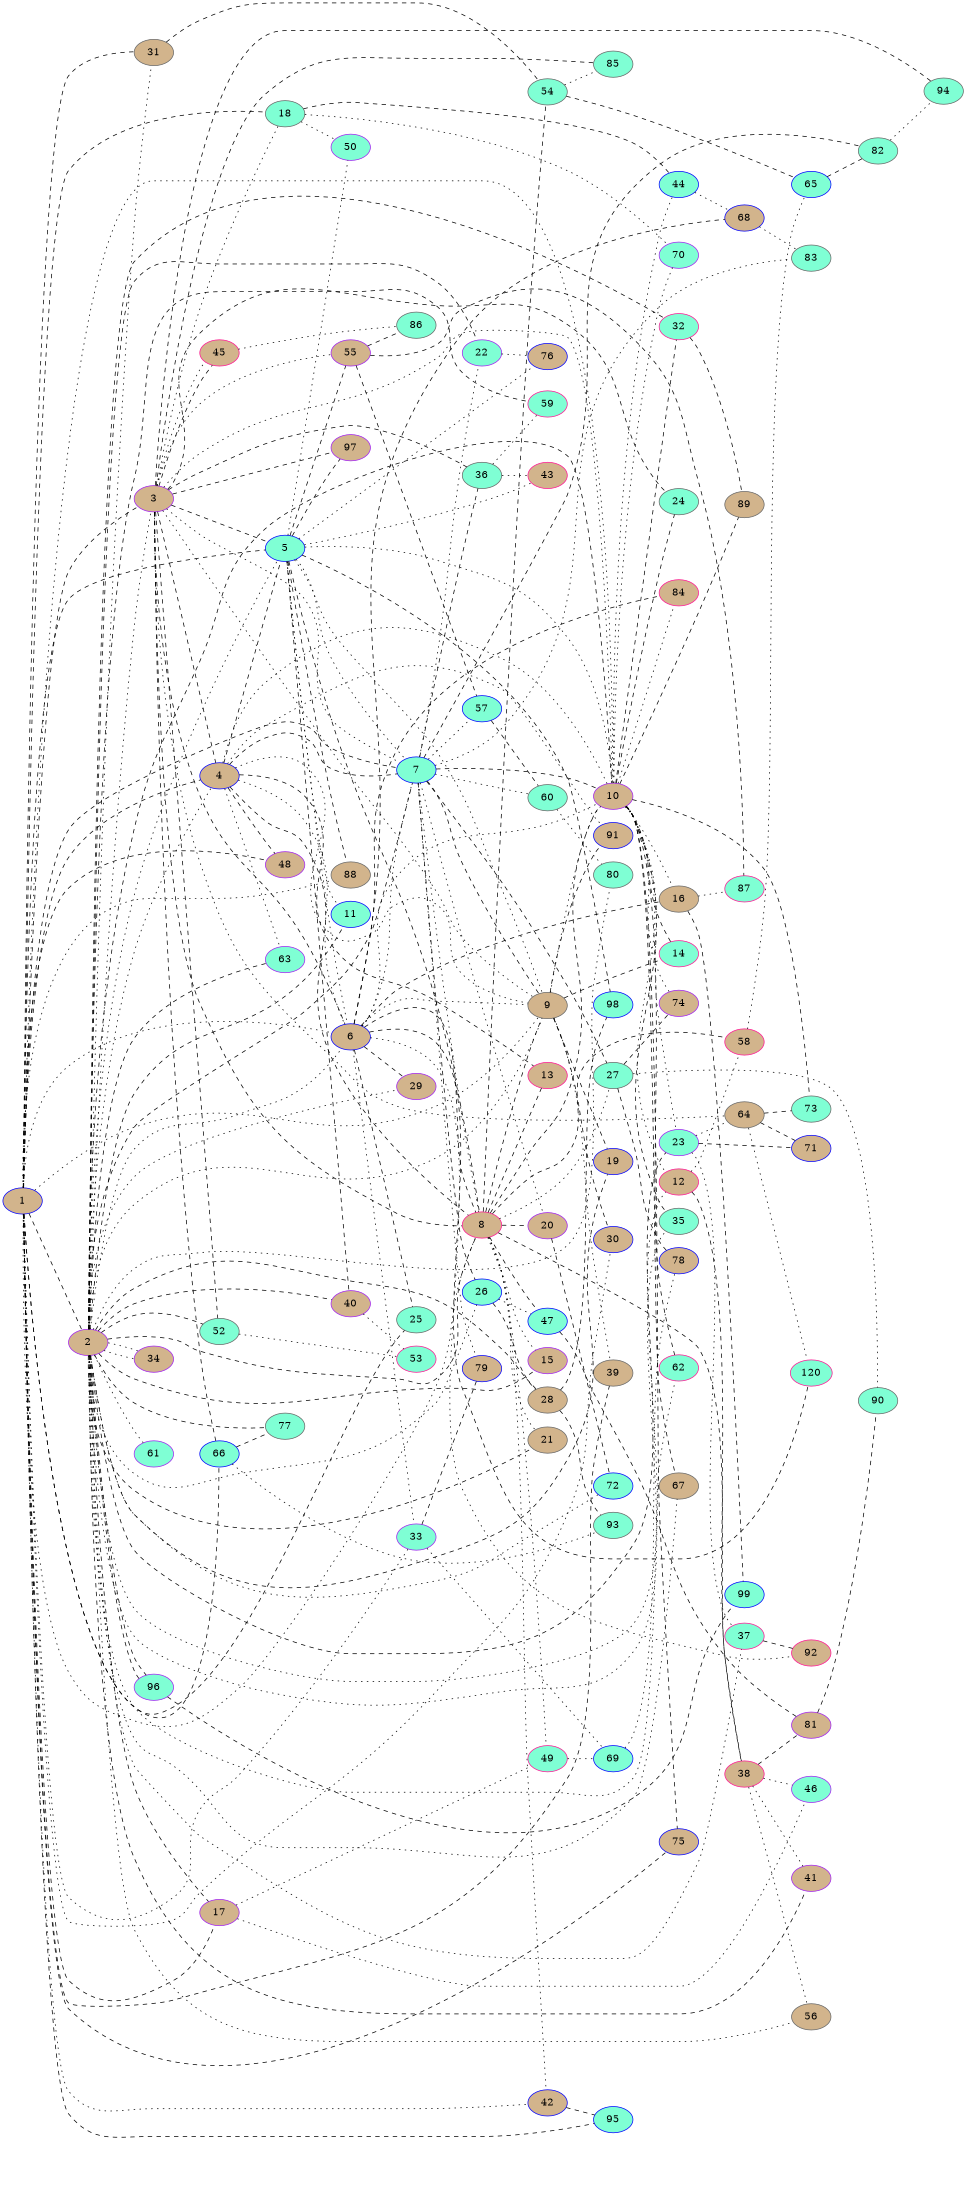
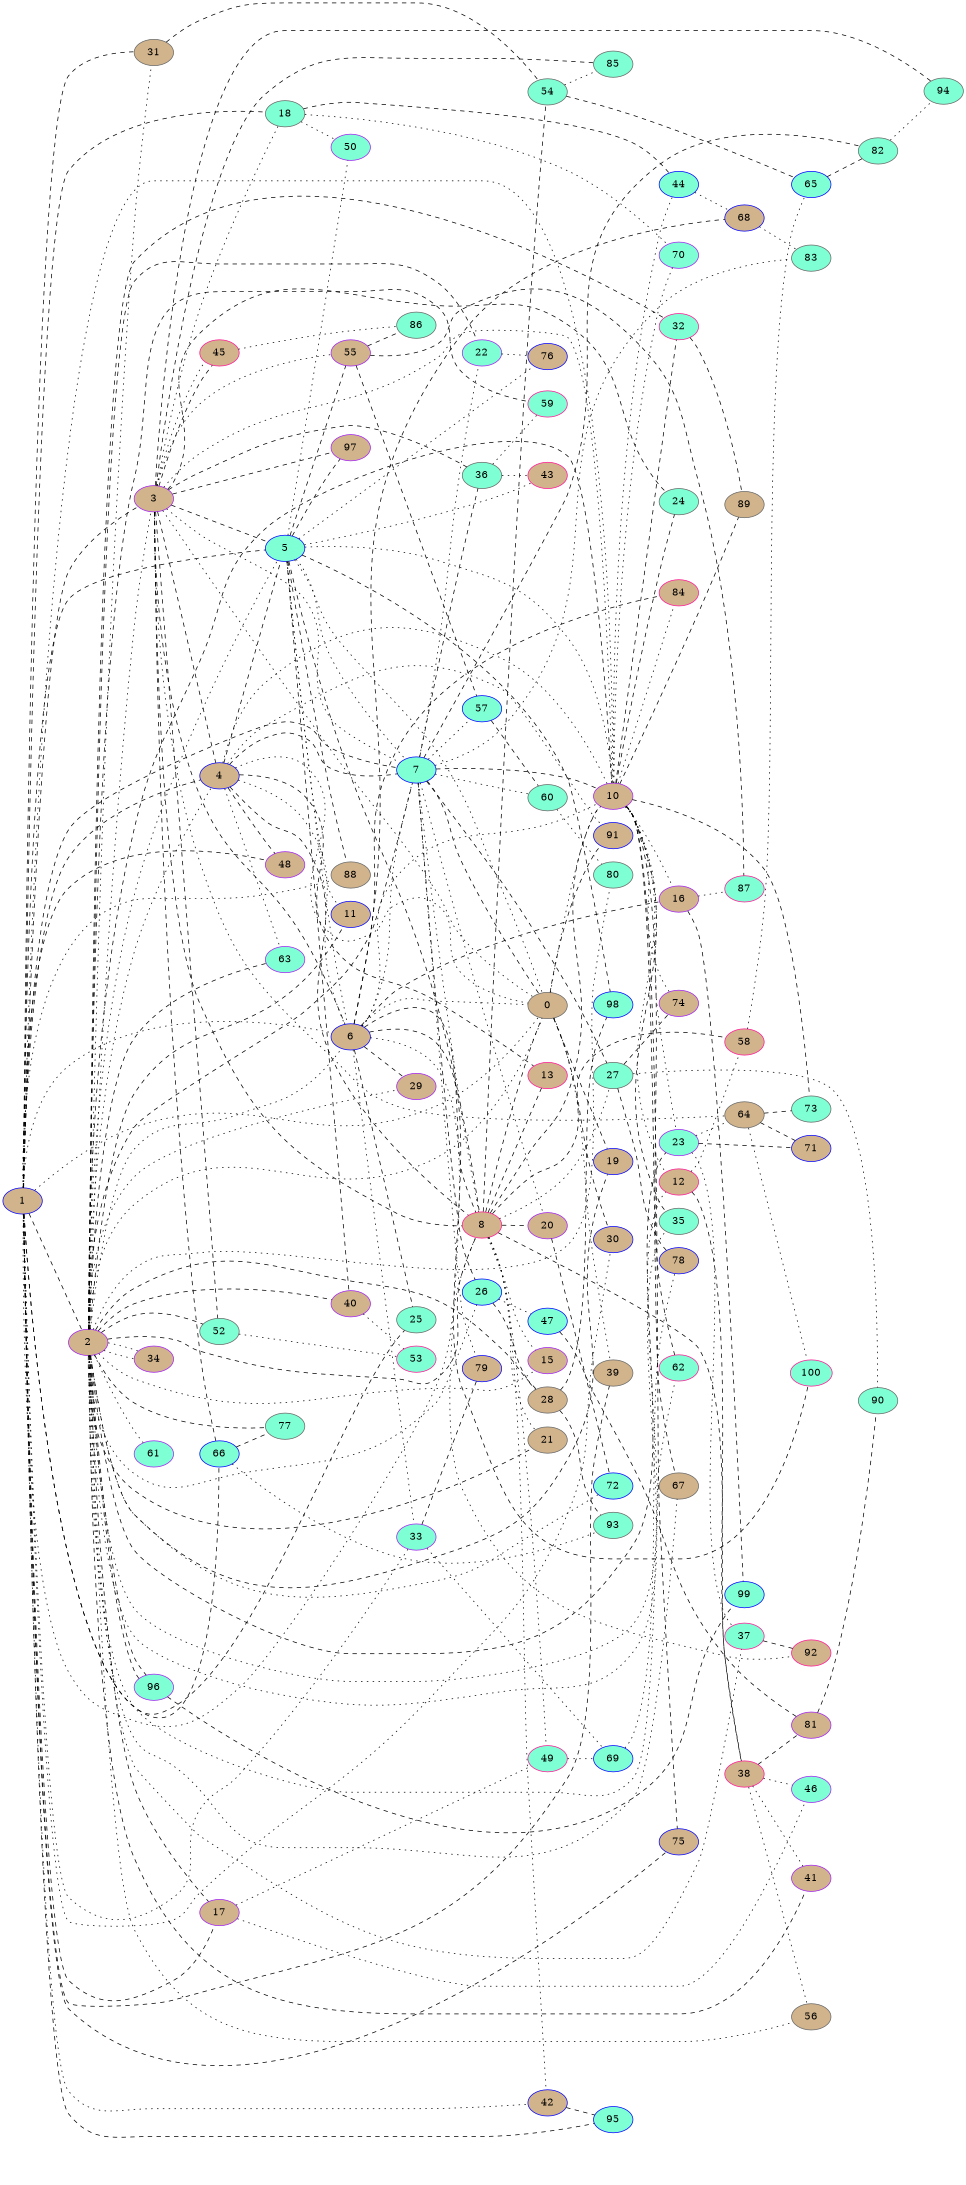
  graph {
    rankdir=LR
    node [color=gray40 fillcolor=aquamarine style=filled]
    edge [style=dashed]
    1 [color=blue fillcolor=tan]
    2 [color=purple fillcolor=tan]
    3 [color=purple fillcolor=tan]
    4 [color=blue fillcolor=tan]
    5 [color=blue]
    6 [color=blue fillcolor=tan]
    7 [color=blue]
    8 [color=deeppink fillcolor=tan]
-   9 [fillcolor=tan]
+   9 [fillcolor=tan label=0]
    10 [color=purple fillcolor=tan]
    17 [color=purple fillcolor=tan]
    18
    25
    30 [color=blue fillcolor=tan]
    31 [fillcolor=tan]
    33 [color=purple]
    39 [fillcolor=tan]
    42 [color=blue fillcolor=tan]
    48 [color=purple fillcolor=tan]
    66 [color=blue]
    75 [color=blue fillcolor=tan]
    88 [fillcolor=tan]
    95 [color=blue]
-   11 [color=blue]
+   11 [color=blue fillcolor=tan]
    12 [color=deeppink fillcolor=tan]
    15 [color=purple fillcolor=tan]
    19 [color=blue fillcolor=tan]
    21 [fillcolor=tan]
    22 [color=purple]
    23 [color=purple]
    26 [color=blue]
    28 [fillcolor=tan]
    29 [color=purple fillcolor=tan]
    32 [color=deeppink]
    34 [color=purple fillcolor=tan]
    35
    37 [color=deeppink]
    40 [color=purple fillcolor=tan]
    41 [color=purple fillcolor=tan]
    52
    56 [fillcolor=tan]
    59 [color=deeppink]
    61 [color=purple]
    62 [color=deeppink]
    63 [color=purple]
    67 [fillcolor=tan]
    72 [color=blue]
    77
    80
    96 [color=purple]
    24
    36
    45 [color=deeppink fillcolor=tan]
    55 [color=purple fillcolor=tan]
    64 [fillcolor=tan]
    85
    94
    97 [color=purple fillcolor=tan]
    13 [color=deeppink fillcolor=tan]
    91 [color=blue fillcolor=tan]
    43 [color=deeppink fillcolor=tan]
    50 [color=purple]
    76 [color=blue fillcolor=tan]
    98 [color=blue]
-   16 [fillcolor=tan]
+   16 [color=purple fillcolor=tan]
    68 [color=blue fillcolor=tan]
    84 [color=deeppink fillcolor=tan]
    92 [color=deeppink fillcolor=tan]
-   100 [color=deeppink label=120]
+   100 [color=deeppink]
    20 [color=purple fillcolor=tan]
    27
    57 [color=blue]
    60
    79 [color=blue fillcolor=tan]
    82
    83
    38 [color=deeppink fillcolor=tan]
    47 [color=blue]
    49 [color=deeppink]
    54
    58 [color=deeppink fillcolor=tan]
-   14 [color=deeppink]
    44 [color=blue]
    70 [color=purple]
    73
    74 [color=purple fillcolor=tan]
    89 [fillcolor=tan]
    46 [color=purple]
    69 [color=blue]
    93
    71 [color=blue fillcolor=tan]
    53 [color=deeppink]
    99 [color=blue]
    86
    87 [color=deeppink]
    78 [color=blue fillcolor=tan]
    90
    81 [color=purple fillcolor=tan]
    65 [color=blue]
    1 -- 2
    1 -- 3
    1 -- 4
    1 -- 5
    1 -- 6 [style=dotted]
    1 -- 7
    1 -- 8 [style=dotted]
    1 -- 9 [style=dotted]
    1 -- 10 [style=dotted]
    1 -- 17
    1 -- 18
    1 -- 25
    1 -- 30 [style=dotted]
    1 -- 31
    1 -- 33 [style=dotted]
    1 -- 39
    1 -- 42 [style=dotted]
    1 -- 48
    1 -- 66
    1 -- 75
    1 -- 88 [style=dotted]
    1 -- 95
    2 -- 3 [style=dotted]
    2 -- 4 [style=dotted]
    2 -- 5 [style=dotted]
    2 -- 6 [style=dotted]
    2 -- 7
    2 -- 8
    2 -- 9 [style=dotted]
    2 -- 10
    2 -- 17
    2 -- 31 [style=dotted]
    2 -- 11
    2 -- 12 [style=dotted]
-   2 -- 15
+   2 -- 15 [style=dotted]
    2 -- 19
    2 -- 21
    2 -- 22
    2 -- 23
    2 -- 26 [style=dotted]
    2 -- 28
    2 -- 29 [style=dotted]
    2 -- 32
    2 -- 34 [style=dotted]
    2 -- 34 [style=dotted]
    2 -- 35 [style=dotted]
    2 -- 37 [style=dotted]
    2 -- 40
    2 -- 41
    2 -- 52
    2 -- 56 [style=dotted]
    2 -- 59
    2 -- 61 [style=dotted]
    2 -- 62 [style=dotted]
    2 -- 63
    2 -- 67 [style=dotted]
    2 -- 72 [style=dotted]
    2 -- 77
    2 -- 80 [style=dotted]
    2 -- 96
    2 -- 96
    3 -- 4
    3 -- 5
    3 -- 6
    3 -- 7 [style=dotted]
    3 -- 8
    3 -- 9 [style=dotted]
    3 -- 10 [style=dotted]
    3 -- 18 [style=dotted]
    3 -- 66
    3 -- 52
    3 -- 24
    3 -- 36
    3 -- 45
    3 -- 45 [style=dotted]
    3 -- 55 [style=dotted]
    3 -- 64 [style=dotted]
    3 -- 85
    3 -- 94
    3 -- 97
    4 -- 5
    4 -- 6 [style=dotted]
    4 -- 7
    4 -- 8
    4 -- 9 [style=dotted]
    4 -- 10 [style=dotted]
    4 -- 48
    4 -- 63 [style=dotted]
    4 -- 13
    4 -- 91 [style=dotted]
    5 -- 6 [style=dotted]
    5 -- 7 [style=dotted]
    5 -- 8
    5 -- 9 [style=dotted]
    5 -- 10 [style=dotted]
    5 -- 88
    5 -- 11 [style=dotted]
    5 -- 40
    5 -- 55
    5 -- 97
    5 -- 43 [style=dotted]
    5 -- 50 [style=dotted]
    5 -- 76 [style=dotted]
    5 -- 98
    6 -- 7 [style=dotted]
    6 -- 8
    6 -- 9 [style=dotted]
    6 -- 10 [style=dotted]
    6 -- 25
    6 -- 33 [style=dotted]
    6 -- 29
    6 -- 16
    6 -- 68
    6 -- 84
    6 -- 92 [style=dotted]
    6 -- 100
    7 -- 8 [style=dotted]
    7 -- 9
    7 -- 10
    7 -- 22 [style=dotted]
    7 -- 26
    7 -- 36
    7 -- 20 [style=dotted]
    7 -- 27
    7 -- 57 [style=dotted]
    7 -- 60 [style=dotted]
    7 -- 79 [style=dotted]
    7 -- 82
    7 -- 83 [style=dotted]
    8 -- 9
    8 -- 10
    8 -- 42 [style=dotted]
    8 -- 15 [style=dotted]
    8 -- 21 [style=dotted]
    8 -- 13
    8 -- 20
    8 -- 27 [style=dotted]
    8 -- 38
-   8 -- 47
    8 -- 49 [style=dotted]
    8 -- 54
    8 -- 58
    9 -- 10 [style=dotted]
    9 -- 30
    9 -- 39 [style=dotted]
    9 -- 19
    9 -- 91
-   9 -- 14
    10 -- 75
    10 -- 12 [style=dotted]
    10 -- 23 [style=dotted]
    10 -- 32
    10 -- 35
    10 -- 62
    10 -- 67
    10 -- 24
    10 -- 16 [style=dotted]
    10 -- 84 [style=dotted]
-   10 -- 14
    10 -- 44 [style=dotted]
    10 -- 70 [style=dotted]
    10 -- 73
    10 -- 74 [style=dotted]
    10 -- 89
    17 -- 49 [style=dotted]
    17 -- 46 [style=dotted]
    18 -- 50 [style=dotted]
    18 -- 44
    18 -- 70 [style=dotted]
    31 -- 54
    33 -- 79
    33 -- 69 [style=dotted]
    42 -- 95
    66 -- 77
    66 -- 93 [style=dotted]
    12 -- 38
    12 -- 58 [style=dotted]
    22 -- 76 [style=dotted]
    23 -- 37 [style=dotted]
    23 -- 64 [style=dotted]
    23 -- 71
    26 -- 28
    26 -- 47 [style=dotted]
    28 -- 98
    28 -- 93
    32 -- 89
    37 -- 92
    40 -- 53 [style=dotted]
    52 -- 53 [style=dotted]
    96 -- 99
    36 -- 59 [style=dotted]
    36 -- 43 [style=dotted]
    45 -- 86 [style=dotted]
    55 -- 57
    55 -- 86
    55 -- 87
    64 -- 100 [style=dotted]
    64 -- 73
    64 -- 71
    16 -- 99
    16 -- 87 [style=dotted]
    68 -- 83 [style=dotted]
    20 -- 72
    27 -- 74
    27 -- 78
    27 -- 90 [style=dotted]
    57 -- 60
    60 -- 80 [style=dotted]
    82 -- 94 [style=dotted]
    38 -- 41 [style=dotted]
    38 -- 56 [style=dotted]
    38 -- 46 [style=dotted]
    38 -- 81
    47 -- 81
    49 -- 69 [style=dotted]
    54 -- 85 [style=dotted]
    54 -- 65
    58 -- 65 [style=dotted]
    44 -- 68 [style=dotted]
    69 -- 78 [style=dotted]
    81 -- 90
    65 -- 82
  }
